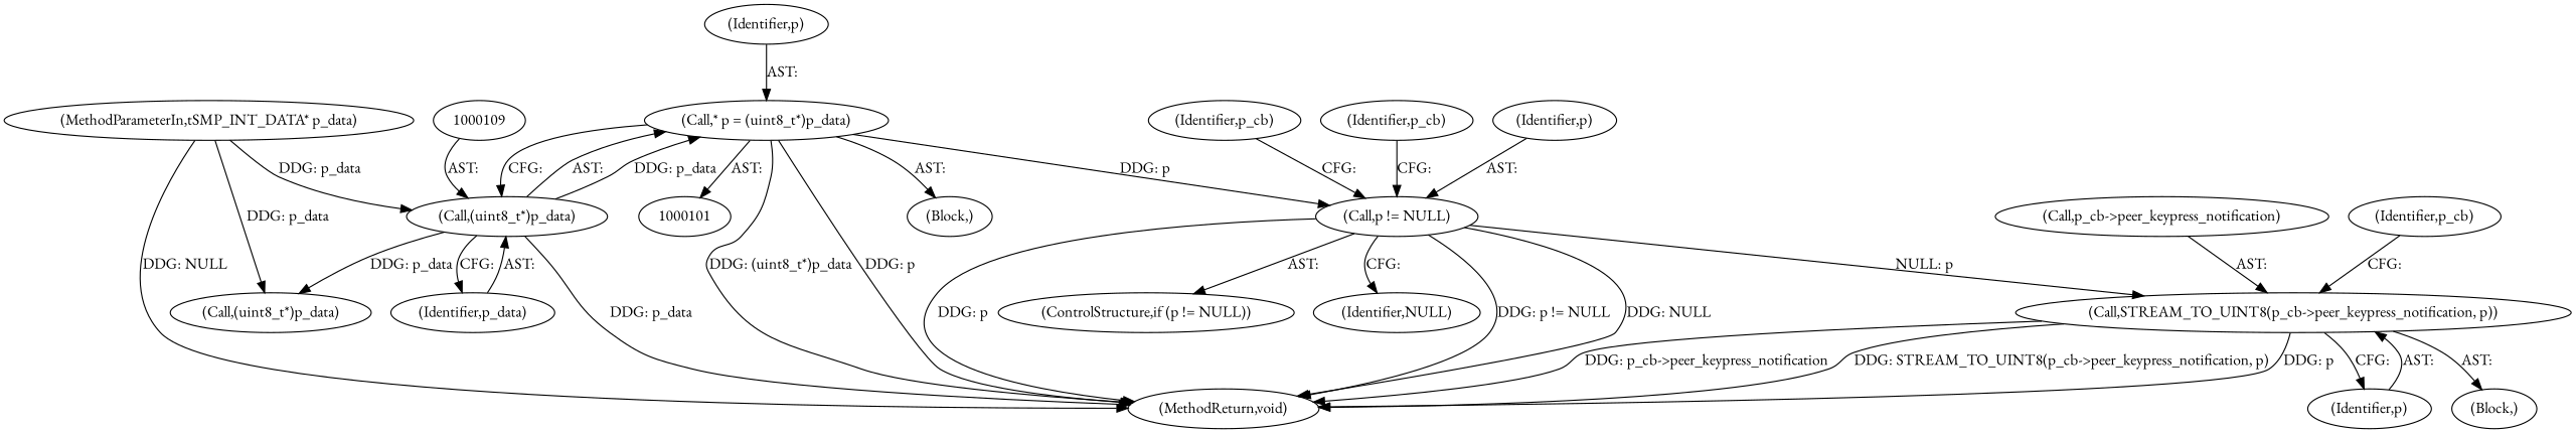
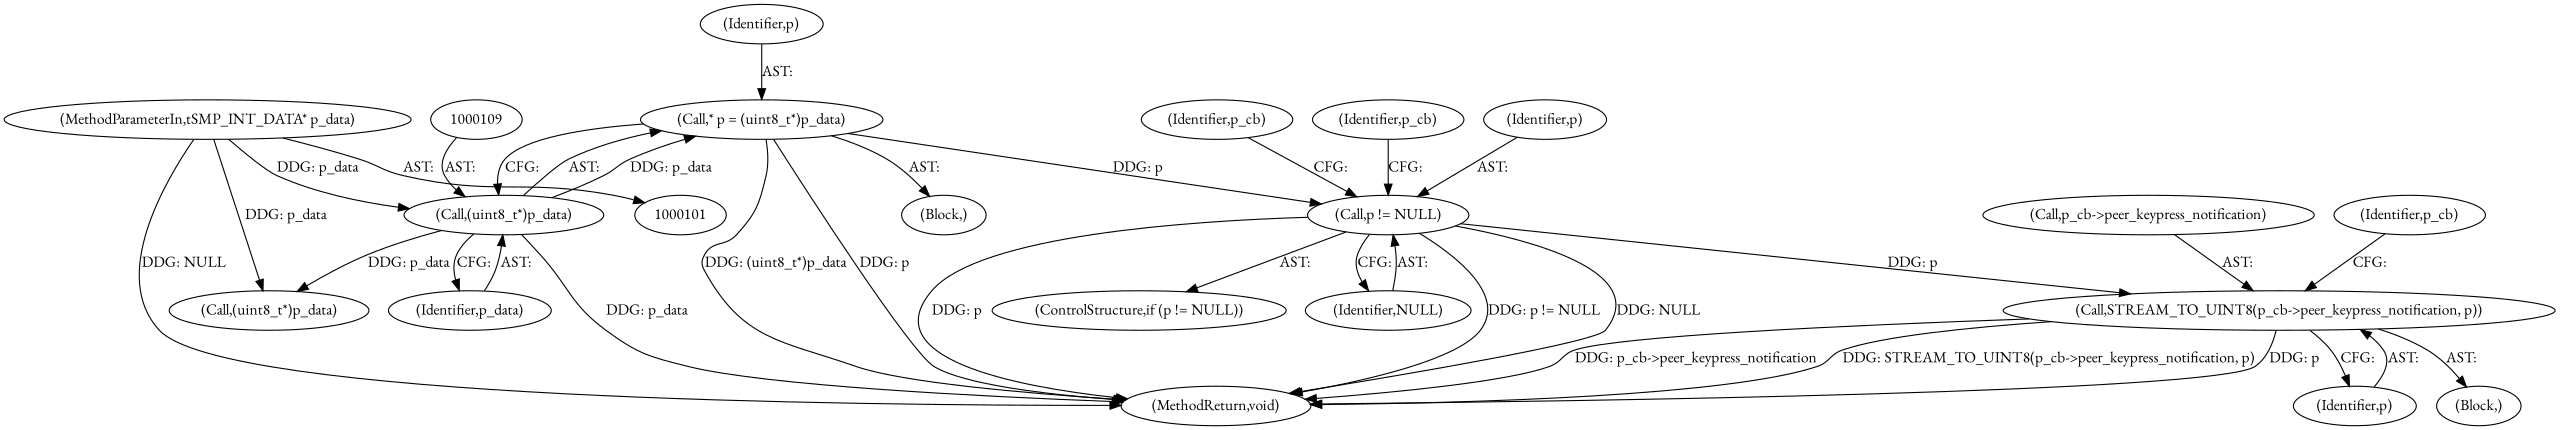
  digraph {
    fontname="EB Garamond"
    node [fontname="EB Garamond"]
    edge [fontname="EB Garamond"]
    n1 [label="(Call,STREAM_TO_UINT8(p_cb->peer_keypress_notification, p))"]
    n2 [label="(Block,)"]
    n3 [label="(Identifier,p)"]
    n4 [label="(MethodReturn,void)"]
    n5 [label="(Call,p != NULL)"]
    n6 [label="(ControlStructure,if (p != NULL))"]
    n7 [label="(Identifier,NULL)"]
    n8 [label="(Call,* p = (uint8_t*)p_data)"]
    n9 [label="(Call,(uint8_t*)p_data)"]
    n10 [label="(Block,)"]
    n11 [label="(Call,(uint8_t*)p_data)"]
    n12 [label="(Identifier,p_data)"]
    n13 [label="(MethodParameterIn,tSMP_INT_DATA* p_data)"]
    1000101
    n15 [label="(Identifier,p_cb)"]
    n16 [label="(Call,p_cb->peer_keypress_notification)"]
    n17 [label="(Identifier,p_cb)"]
    n18 [label="(Identifier,p_cb)"]
    n19 [label="(Identifier,p)"]
    n20 [label="(Identifier,p)"]
    1000109
    n1 -> n2 [label="AST: "]
    n1 -> n3 [label="CFG: "]
    n1 -> n4 [label="DDG: p_cb->peer_keypress_notification"]
    n1 -> n4 [label="DDG: STREAM_TO_UINT8(p_cb->peer_keypress_notification, p)"]
    n1 -> n4 [label="DDG: p"]
    n3 -> n1 [label="AST: "]
-   n5 -> n1 [label="NULL: p"]
+   n5 -> n1 [label="DDG: p"]
    n5 -> n4 [label="DDG: p != NULL"]
    n5 -> n4 [label="DDG: NULL"]
    n5 -> n4 [label="DDG: p"]
    n5 -> n6 [label="AST: "]
    n5 -> n7 [label="CFG: "]
+   n7 -> n5 [label="AST: "]
    n8 -> n4 [label="DDG: (uint8_t*)p_data"]
    n8 -> n4 [label="DDG: p"]
    n8 -> n5 [label="DDG: p"]
    n8 -> n9 [label="CFG: "]
    n8 -> n10 [label="AST: "]
    n9 -> n4 [label="DDG: p_data"]
    n9 -> n8 [label="AST: "]
    n9 -> n8 [label="DDG: p_data"]
    n9 -> n11 [label="DDG: p_data"]
    n9 -> n12 [label="CFG: "]
    n12 -> n9 [label="AST: "]
    n13 -> n4 [label="DDG: NULL"]
    n13 -> n9 [label="DDG: p_data"]
    n13 -> n11 [label="DDG: p_data"]
-   n8 -> 1000101 [label="AST: "]
+   n13 -> 1000101 [label="AST: "]
    n15 -> n5 [label="CFG: "]
    n16 -> n1 [label="AST: "]
    n17 -> n5 [label="CFG: "]
    n18 -> n1 [label="CFG: "]
    n19 -> n5 [label="AST: "]
    n20 -> n8 [label="AST: "]
    1000109 -> n9 [label="AST: "]
  }
